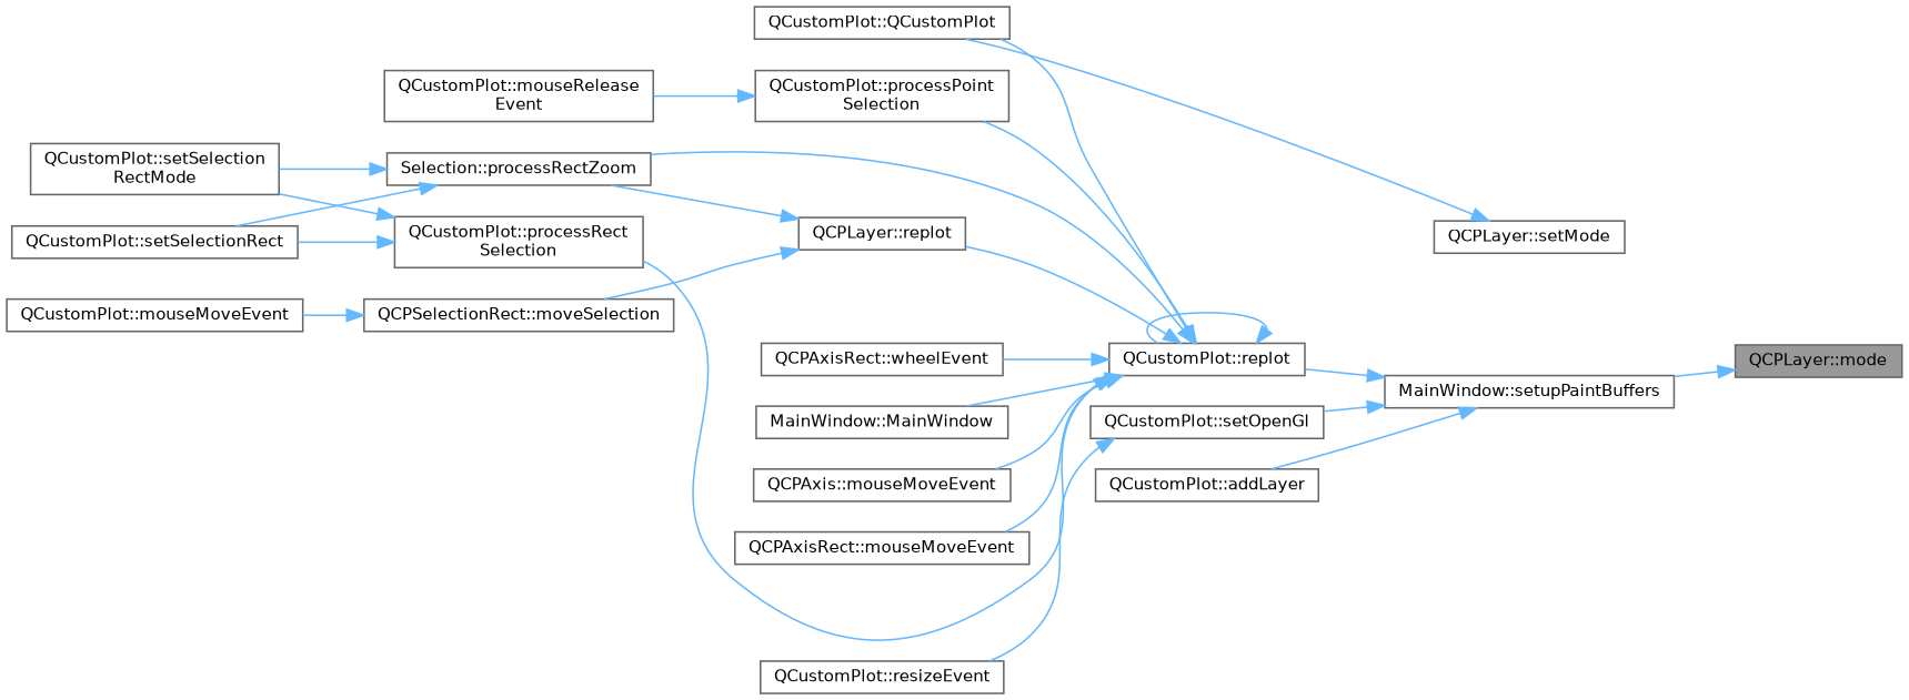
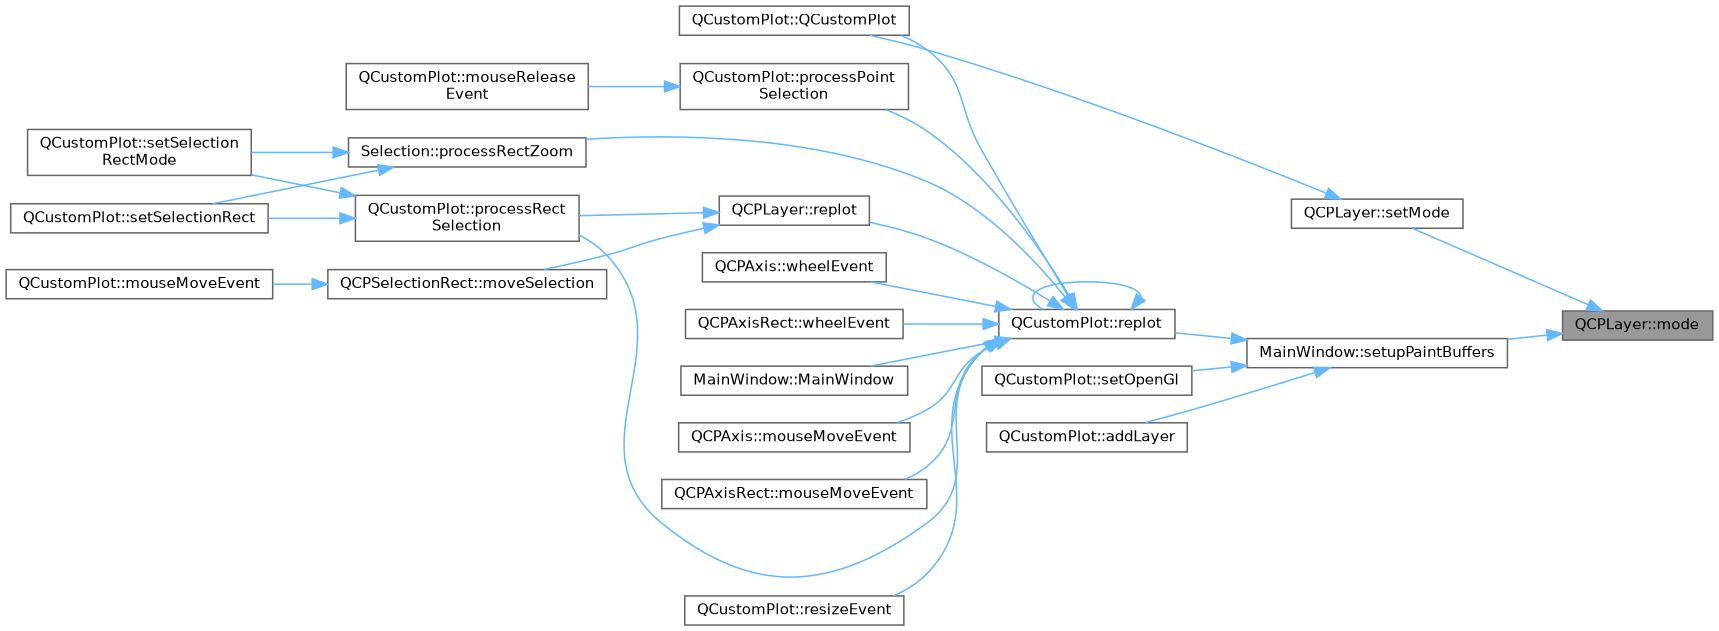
  digraph {
    rankdir=RL
    node [color=grey40 fillcolor=white fontname=Helvetica fontsize=10 shape=box style=filled]
    edge [color=steelblue1 dir=back fontname=Helvetica fontsize=10 labelfontname=Helvetica labelfontsize=10 style=solid]
    n1 [color=gray40 fillcolor=grey60 fontcolor=black height=0.2 label="QCPLayer::mode" width=0.4]
    n2 [height=0.2 label="QCPLayer::setMode" width=0.4]
    n3 [height=0.2 label="MainWindow::setupPaintBuffers" width=0.4]
    n4 [height=0.2 label="QCustomPlot::QCustomPlot" width=0.4]
    n5 [height=0.2 label="QCustomPlot::addLayer" width=0.4]
    n6 [height=0.2 label="QCustomPlot::replot" width=0.4]
    n7 [height=0.2 label="QCustomPlot::setOpenGl" width=0.4]
    n8 [height=0.2 label="MainWindow::MainWindow" width=0.4]
    n9 [height=0.2 label="QCPAxis::mouseMoveEvent" width=0.4]
    n10 [height=0.2 label="QCPAxisRect::mouseMoveEvent" width=0.4]
    n11 [height=0.2 label="QCustomPlot::processPoint\lSelection" width=0.4]
    n12 [height=0.2 label="QCustomPlot::processRect\lSelection" width=0.4]
    n13 [height=0.2 label="Selection::processRectZoom" width=0.4]
    n14 [height=0.2 label="QCPLayer::replot" width=0.4]
    n15 [height=0.2 label="QCustomPlot::resizeEvent" width=0.4]
+   n16 [height=0.2 label="QCPAxis::wheelEvent" width=0.4]
    n17 [height=0.2 label="QCPAxisRect::wheelEvent" width=0.4]
    n18 [height=0.2 label="QCustomPlot::mouseRelease\lEvent" width=0.4]
    n19 [height=0.2 label="QCustomPlot::setSelectionRect" width=0.4]
    n20 [height=0.2 label="QCustomPlot::setSelection\lRectMode" width=0.4]
    n21 [height=0.2 label="QCPSelectionRect::moveSelection" width=0.4]
    n22 [height=0.2 label="QCustomPlot::mouseMoveEvent" width=0.4]
+   n1 -> n2
    n1 -> n3
    n2 -> n4
    n3 -> n5
    n3 -> n6
    n3 -> n7
    n6 -> n4
    n6 -> n6
    n6 -> n8
    n6 -> n9
    n6 -> n10
    n6 -> n11
    n6 -> n12
    n6 -> n13
    n6 -> n14
-   n7 -> n15
+   n6 -> n15
+   n6 -> n16
    n6 -> n17
    n11 -> n18
    n12 -> n19
    n12 -> n20
    n13 -> n19
    n13 -> n20
-   n14 -> n13
+   n14 -> n12
    n14 -> n21
    n21 -> n22
  }
